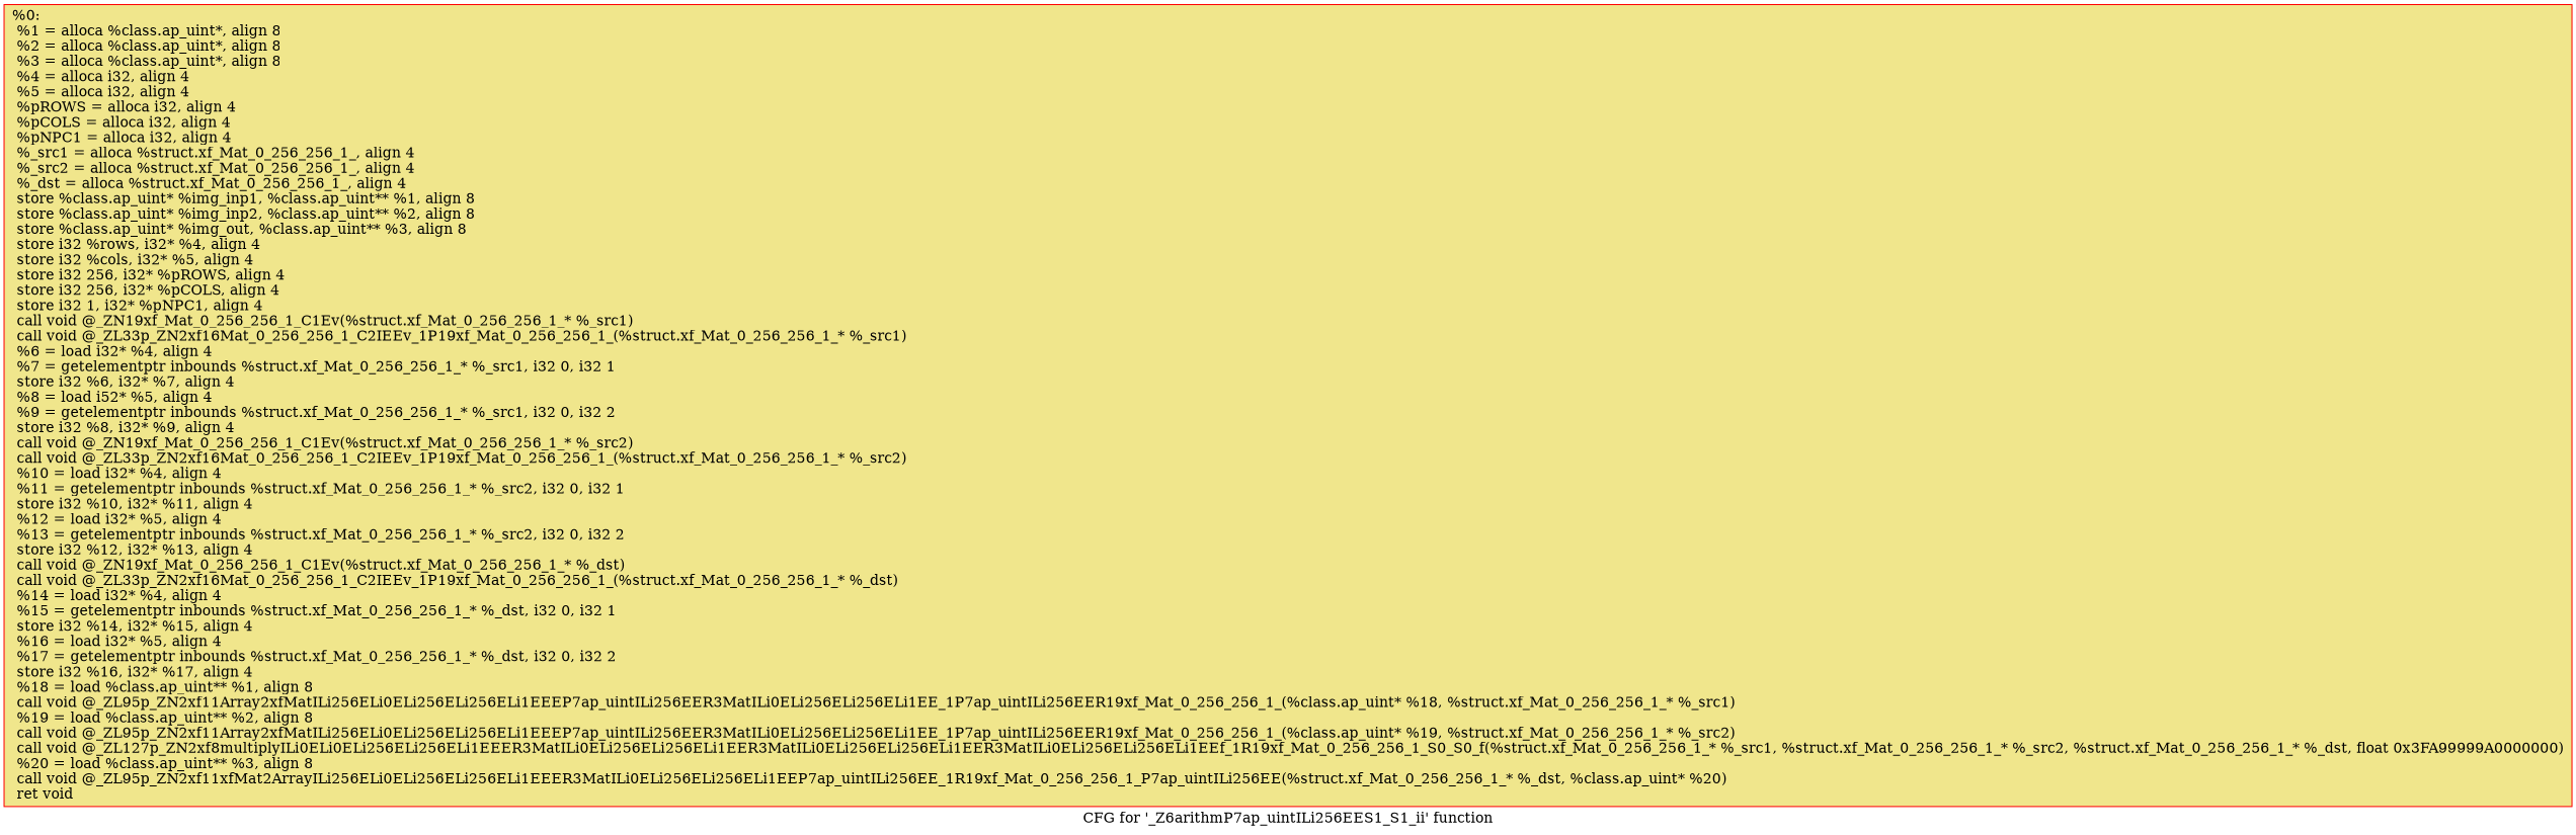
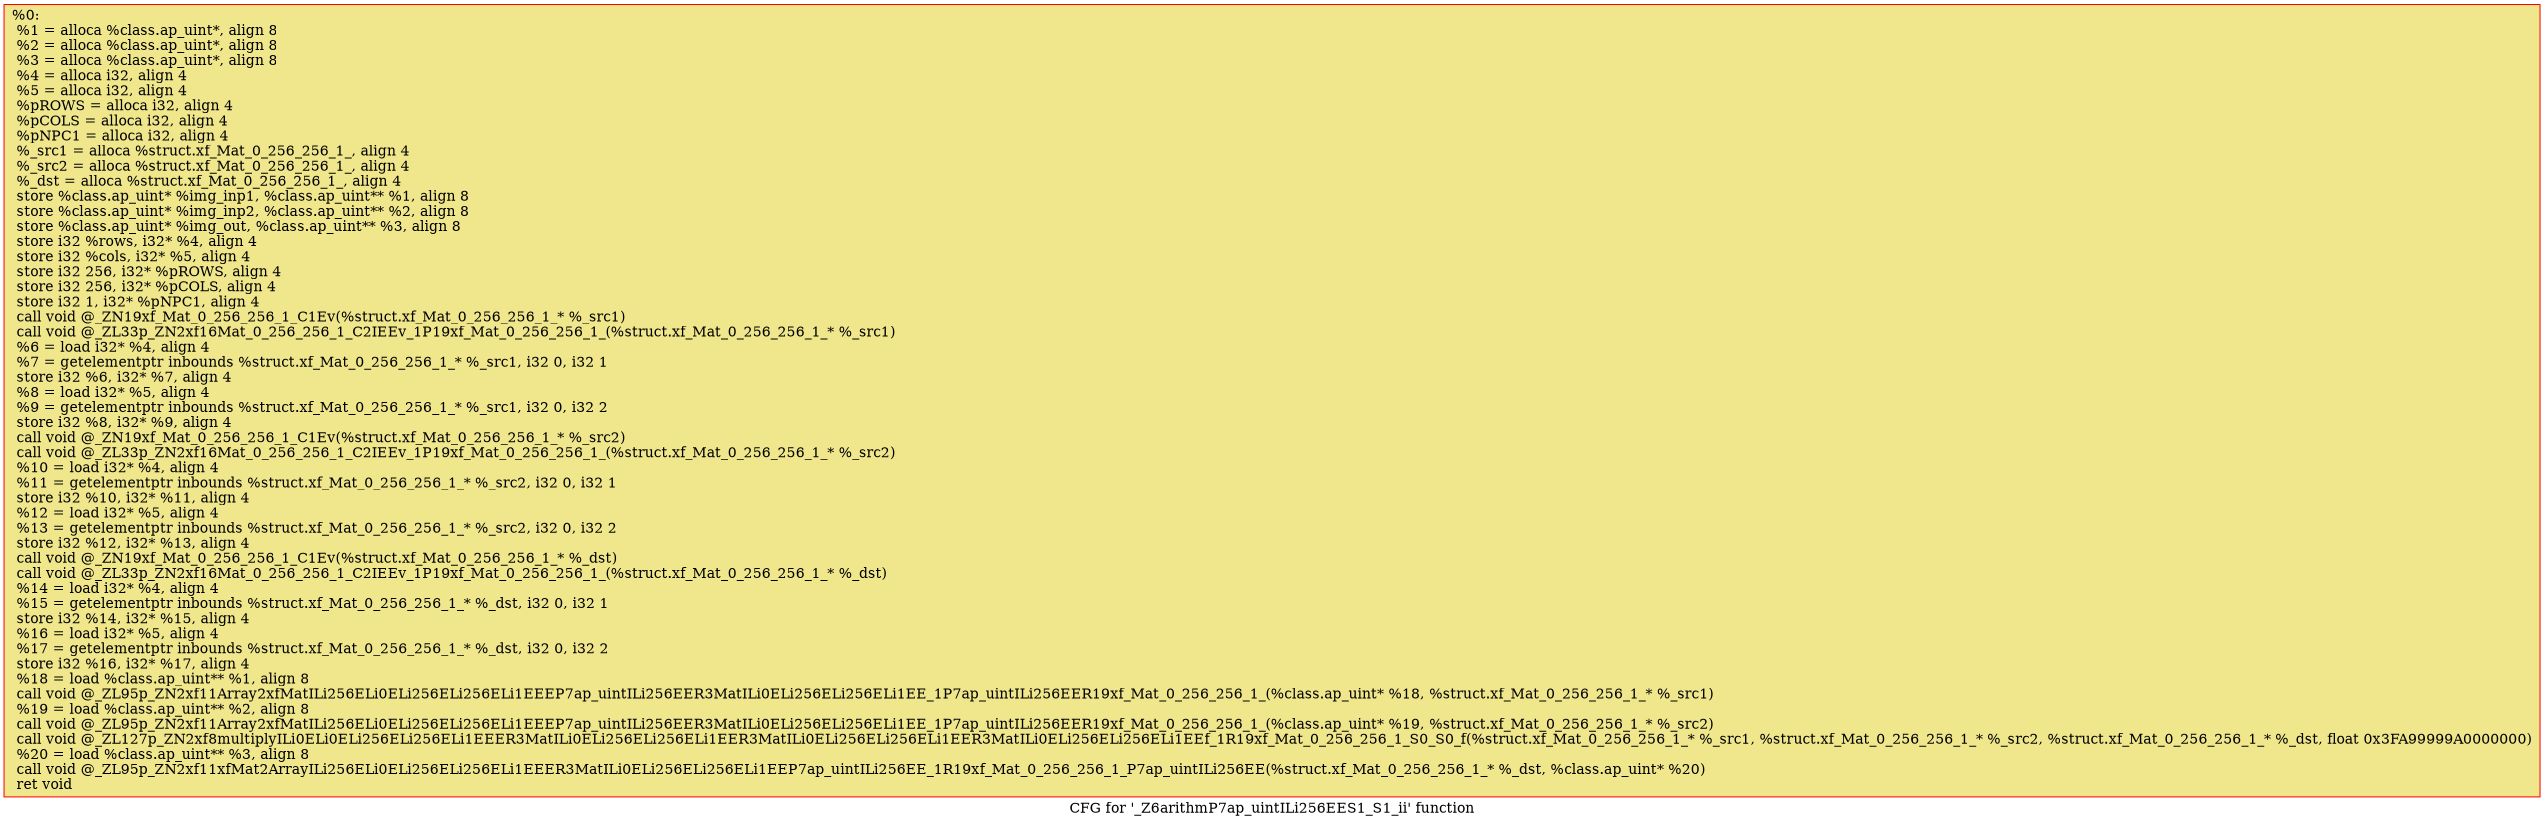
  digraph {
    label="CFG for '_Z6arithmP7ap_uintILi256EES1_S1_ii' function"
-   n1 [label="{%0:\l  %1 = alloca %class.ap_uint*, align 8\l  %2 = alloca %class.ap_uint*, align 8\l  %3 = alloca %class.ap_uint*, align 8\l  %4 = alloca i32, align 4\l  %5 = alloca i32, align 4\l  %pROWS = alloca i32, align 4\l  %pCOLS = alloca i32, align 4\l  %pNPC1 = alloca i32, align 4\l  %_src1 = alloca %struct.xf_Mat_0_256_256_1_, align 4\l  %_src2 = alloca %struct.xf_Mat_0_256_256_1_, align 4\l  %_dst = alloca %struct.xf_Mat_0_256_256_1_, align 4\l  store %class.ap_uint* %img_inp1, %class.ap_uint** %1, align 8\l  store %class.ap_uint* %img_inp2, %class.ap_uint** %2, align 8\l  store %class.ap_uint* %img_out, %class.ap_uint** %3, align 8\l  store i32 %rows, i32* %4, align 4\l  store i32 %cols, i32* %5, align 4\l  store i32 256, i32* %pROWS, align 4\l  store i32 256, i32* %pCOLS, align 4\l  store i32 1, i32* %pNPC1, align 4\l  call void @_ZN19xf_Mat_0_256_256_1_C1Ev(%struct.xf_Mat_0_256_256_1_* %_src1)\l  call void @_ZL33p_ZN2xf16Mat_0_256_256_1_C2IEEv_1P19xf_Mat_0_256_256_1_(%struct.xf_Mat_0_256_256_1_* %_src1)\l  %6 = load i32* %4, align 4\l  %7 = getelementptr inbounds %struct.xf_Mat_0_256_256_1_* %_src1, i32 0, i32 1\l  store i32 %6, i32* %7, align 4\l  %8 = load i52* %5, align 4\l  %9 = getelementptr inbounds %struct.xf_Mat_0_256_256_1_* %_src1, i32 0, i32 2\l  store i32 %8, i32* %9, align 4\l  call void @_ZN19xf_Mat_0_256_256_1_C1Ev(%struct.xf_Mat_0_256_256_1_* %_src2)\l  call void @_ZL33p_ZN2xf16Mat_0_256_256_1_C2IEEv_1P19xf_Mat_0_256_256_1_(%struct.xf_Mat_0_256_256_1_* %_src2)\l  %10 = load i32* %4, align 4\l  %11 = getelementptr inbounds %struct.xf_Mat_0_256_256_1_* %_src2, i32 0, i32 1\l  store i32 %10, i32* %11, align 4\l  %12 = load i32* %5, align 4\l  %13 = getelementptr inbounds %struct.xf_Mat_0_256_256_1_* %_src2, i32 0, i32 2\l  store i32 %12, i32* %13, align 4\l  call void @_ZN19xf_Mat_0_256_256_1_C1Ev(%struct.xf_Mat_0_256_256_1_* %_dst)\l  call void @_ZL33p_ZN2xf16Mat_0_256_256_1_C2IEEv_1P19xf_Mat_0_256_256_1_(%struct.xf_Mat_0_256_256_1_* %_dst)\l  %14 = load i32* %4, align 4\l  %15 = getelementptr inbounds %struct.xf_Mat_0_256_256_1_* %_dst, i32 0, i32 1\l  store i32 %14, i32* %15, align 4\l  %16 = load i32* %5, align 4\l  %17 = getelementptr inbounds %struct.xf_Mat_0_256_256_1_* %_dst, i32 0, i32 2\l  store i32 %16, i32* %17, align 4\l  %18 = load %class.ap_uint** %1, align 8\l  call void @_ZL95p_ZN2xf11Array2xfMatILi256ELi0ELi256ELi256ELi1EEEP7ap_uintILi256EER3MatILi0ELi256ELi256ELi1EE_1P7ap_uintILi256EER19xf_Mat_0_256_256_1_(%class.ap_uint* %18, %struct.xf_Mat_0_256_256_1_* %_src1)\l  %19 = load %class.ap_uint** %2, align 8\l  call void @_ZL95p_ZN2xf11Array2xfMatILi256ELi0ELi256ELi256ELi1EEEP7ap_uintILi256EER3MatILi0ELi256ELi256ELi1EE_1P7ap_uintILi256EER19xf_Mat_0_256_256_1_(%class.ap_uint* %19, %struct.xf_Mat_0_256_256_1_* %_src2)\l  call void @_ZL127p_ZN2xf8multiplyILi0ELi0ELi256ELi256ELi1EEER3MatILi0ELi256ELi256ELi1EER3MatILi0ELi256ELi256ELi1EER3MatILi0ELi256ELi256ELi1EEf_1R19xf_Mat_0_256_256_1_S0_S0_f(%struct.xf_Mat_0_256_256_1_* %_src1, %struct.xf_Mat_0_256_256_1_* %_src2, %struct.xf_Mat_0_256_256_1_* %_dst, float 0x3FA99999A0000000)\l  %20 = load %class.ap_uint** %3, align 8\l  call void @_ZL95p_ZN2xf11xfMat2ArrayILi256ELi0ELi256ELi256ELi1EEER3MatILi0ELi256ELi256ELi1EEP7ap_uintILi256EE_1R19xf_Mat_0_256_256_1_P7ap_uintILi256EE(%struct.xf_Mat_0_256_256_1_* %_dst, %class.ap_uint* %20)\l  ret void\l}" shape=record style=filled fillcolor=khaki color=red]
+   n1 [label="{%0:\l  %1 = alloca %class.ap_uint*, align 8\l  %2 = alloca %class.ap_uint*, align 8\l  %3 = alloca %class.ap_uint*, align 8\l  %4 = alloca i32, align 4\l  %5 = alloca i32, align 4\l  %pROWS = alloca i32, align 4\l  %pCOLS = alloca i32, align 4\l  %pNPC1 = alloca i32, align 4\l  %_src1 = alloca %struct.xf_Mat_0_256_256_1_, align 4\l  %_src2 = alloca %struct.xf_Mat_0_256_256_1_, align 4\l  %_dst = alloca %struct.xf_Mat_0_256_256_1_, align 4\l  store %class.ap_uint* %img_inp1, %class.ap_uint** %1, align 8\l  store %class.ap_uint* %img_inp2, %class.ap_uint** %2, align 8\l  store %class.ap_uint* %img_out, %class.ap_uint** %3, align 8\l  store i32 %rows, i32* %4, align 4\l  store i32 %cols, i32* %5, align 4\l  store i32 256, i32* %pROWS, align 4\l  store i32 256, i32* %pCOLS, align 4\l  store i32 1, i32* %pNPC1, align 4\l  call void @_ZN19xf_Mat_0_256_256_1_C1Ev(%struct.xf_Mat_0_256_256_1_* %_src1)\l  call void @_ZL33p_ZN2xf16Mat_0_256_256_1_C2IEEv_1P19xf_Mat_0_256_256_1_(%struct.xf_Mat_0_256_256_1_* %_src1)\l  %6 = load i32* %4, align 4\l  %7 = getelementptr inbounds %struct.xf_Mat_0_256_256_1_* %_src1, i32 0, i32 1\l  store i32 %6, i32* %7, align 4\l  %8 = load i32* %5, align 4\l  %9 = getelementptr inbounds %struct.xf_Mat_0_256_256_1_* %_src1, i32 0, i32 2\l  store i32 %8, i32* %9, align 4\l  call void @_ZN19xf_Mat_0_256_256_1_C1Ev(%struct.xf_Mat_0_256_256_1_* %_src2)\l  call void @_ZL33p_ZN2xf16Mat_0_256_256_1_C2IEEv_1P19xf_Mat_0_256_256_1_(%struct.xf_Mat_0_256_256_1_* %_src2)\l  %10 = load i32* %4, align 4\l  %11 = getelementptr inbounds %struct.xf_Mat_0_256_256_1_* %_src2, i32 0, i32 1\l  store i32 %10, i32* %11, align 4\l  %12 = load i32* %5, align 4\l  %13 = getelementptr inbounds %struct.xf_Mat_0_256_256_1_* %_src2, i32 0, i32 2\l  store i32 %12, i32* %13, align 4\l  call void @_ZN19xf_Mat_0_256_256_1_C1Ev(%struct.xf_Mat_0_256_256_1_* %_dst)\l  call void @_ZL33p_ZN2xf16Mat_0_256_256_1_C2IEEv_1P19xf_Mat_0_256_256_1_(%struct.xf_Mat_0_256_256_1_* %_dst)\l  %14 = load i32* %4, align 4\l  %15 = getelementptr inbounds %struct.xf_Mat_0_256_256_1_* %_dst, i32 0, i32 1\l  store i32 %14, i32* %15, align 4\l  %16 = load i32* %5, align 4\l  %17 = getelementptr inbounds %struct.xf_Mat_0_256_256_1_* %_dst, i32 0, i32 2\l  store i32 %16, i32* %17, align 4\l  %18 = load %class.ap_uint** %1, align 8\l  call void @_ZL95p_ZN2xf11Array2xfMatILi256ELi0ELi256ELi256ELi1EEEP7ap_uintILi256EER3MatILi0ELi256ELi256ELi1EE_1P7ap_uintILi256EER19xf_Mat_0_256_256_1_(%class.ap_uint* %18, %struct.xf_Mat_0_256_256_1_* %_src1)\l  %19 = load %class.ap_uint** %2, align 8\l  call void @_ZL95p_ZN2xf11Array2xfMatILi256ELi0ELi256ELi256ELi1EEEP7ap_uintILi256EER3MatILi0ELi256ELi256ELi1EE_1P7ap_uintILi256EER19xf_Mat_0_256_256_1_(%class.ap_uint* %19, %struct.xf_Mat_0_256_256_1_* %_src2)\l  call void @_ZL127p_ZN2xf8multiplyILi0ELi0ELi256ELi256ELi1EEER3MatILi0ELi256ELi256ELi1EER3MatILi0ELi256ELi256ELi1EER3MatILi0ELi256ELi256ELi1EEf_1R19xf_Mat_0_256_256_1_S0_S0_f(%struct.xf_Mat_0_256_256_1_* %_src1, %struct.xf_Mat_0_256_256_1_* %_src2, %struct.xf_Mat_0_256_256_1_* %_dst, float 0x3FA99999A0000000)\l  %20 = load %class.ap_uint** %3, align 8\l  call void @_ZL95p_ZN2xf11xfMat2ArrayILi256ELi0ELi256ELi256ELi1EEER3MatILi0ELi256ELi256ELi1EEP7ap_uintILi256EE_1R19xf_Mat_0_256_256_1_P7ap_uintILi256EE(%struct.xf_Mat_0_256_256_1_* %_dst, %class.ap_uint* %20)\l  ret void\l}" shape=record style=filled fillcolor=khaki color=red]
  }
